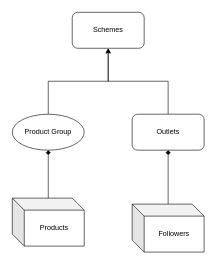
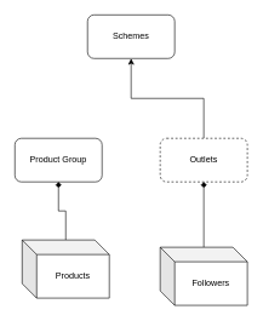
  <mxCell id="0" />
  <mxCell id="1" parent="0" />
- <mxCell id="2" style="edgeStyle=orthogonalEdgeStyle;rounded=0;orthogonalLoop=1;jettySize=auto;html=1;entryX=0.5;entryY=1;entryDx=0;entryDy=0;" edge="1" parent="1" source="3" target="6"><mxGeometry relative="1" as="geometry" /></mxCell>
- <mxCell id="3" value="Product Group" style="ellipse;whiteSpace=wrap;html=1;" vertex="1" parent="1"><mxGeometry x="20" y="190" width="120" height="60" as="geometry" /></mxCell>
+ <mxCell id="3" value="Product Group" style="rounded=1;whiteSpace=wrap;html=1;" vertex="1" parent="1"><mxGeometry x="20" y="190" width="120" height="60" as="geometry" /></mxCell>
  <mxCell id="4" style="edgeStyle=orthogonalEdgeStyle;rounded=0;orthogonalLoop=1;jettySize=auto;html=1;entryX=0.5;entryY=1;entryDx=0;entryDy=0;" edge="1" parent="1" source="5" target="6"><mxGeometry relative="1" as="geometry" /></mxCell>
- <mxCell id="5" value="Outlets" style="rounded=1;whiteSpace=wrap;html=1;" vertex="1" parent="1"><mxGeometry x="220" y="190" width="120" height="60" as="geometry" /></mxCell>
+ <mxCell id="5" value="Outlets" style="rounded=1;whiteSpace=wrap;html=1;dashed=1;" vertex="1" parent="1"><mxGeometry x="220" y="190" width="120" height="60" as="geometry" /></mxCell>
  <mxCell id="6" value="Schemes&lt;br&gt;" style="rounded=1;whiteSpace=wrap;html=1;" vertex="1" parent="1"><mxGeometry x="120" y="20" width="120" height="60" as="geometry" /></mxCell>
  <mxCell id="7" style="edgeStyle=orthogonalEdgeStyle;rounded=0;orthogonalLoop=1;jettySize=auto;html=1;entryX=0.5;entryY=1;entryDx=0;entryDy=0;endArrow=diamond;" edge="1" parent="1" source="8" target="3"><mxGeometry relative="1" as="geometry" /></mxCell>
- <mxCell id="8" value="Products" style="shape=cube;whiteSpace=wrap;html=1;boundedLbl=1;backgroundOutline=1;darkOpacity=0.05;darkOpacity2=0.1;" vertex="1" parent="1"><mxGeometry x="20" y="330" width="120" height="80" as="geometry" /></mxCell>
+ <mxCell id="8" value="Products" style="shape=cube;whiteSpace=wrap;html=1;boundedLbl=1;backgroundOutline=1;darkOpacity=0.05;darkOpacity2=0.1;" vertex="1" parent="1"><mxGeometry x="30" y="330" width="120" height="80" as="geometry" /></mxCell>
  <mxCell id="9" style="edgeStyle=orthogonalEdgeStyle;rounded=0;orthogonalLoop=1;jettySize=auto;html=1;entryX=0.5;entryY=1;entryDx=0;entryDy=0;endArrow=diamond;" edge="1" parent="1" source="10" target="5"><mxGeometry relative="1" as="geometry" /></mxCell>
  <mxCell id="10" value="Followers" style="shape=cube;whiteSpace=wrap;html=1;boundedLbl=1;backgroundOutline=1;darkOpacity=0.05;darkOpacity2=0.1;" vertex="1" parent="1"><mxGeometry x="220" y="340" width="120" height="80" as="geometry" /></mxCell>
